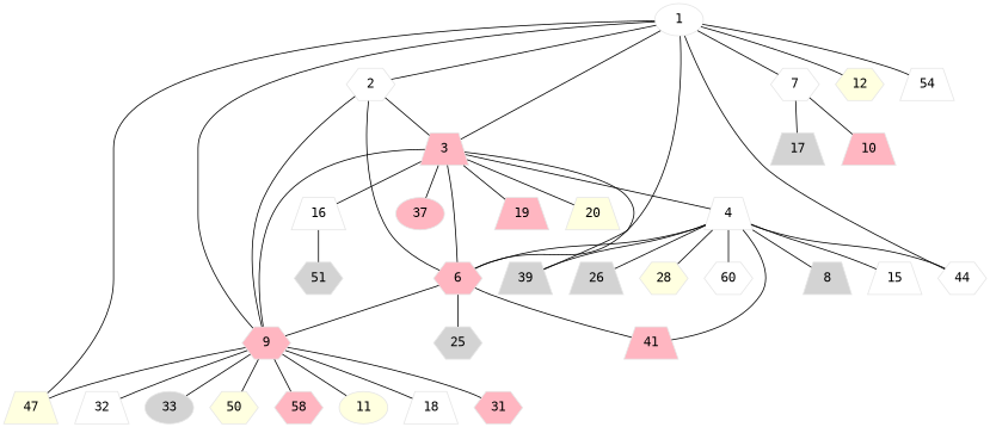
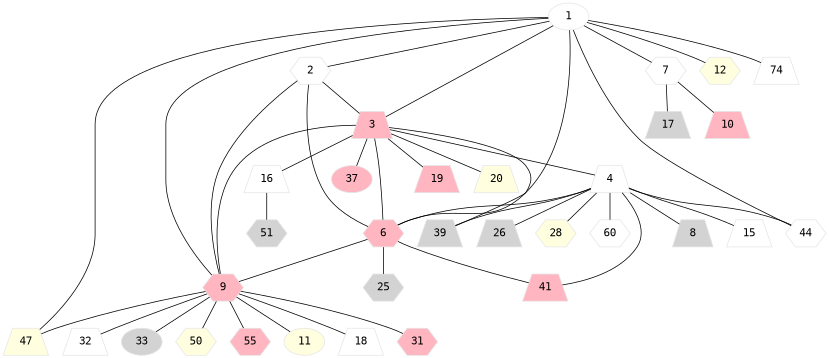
  graph {
    fontname="DejaVu Sans Mono"
    node [color=gray90 fillcolor=white fontname="DejaVu Sans Mono" shape=trapezium style=filled]
    edge [fontname="DejaVu Sans Mono"]
    1 [shape=ellipse super="+5"]
    2 [shape=hexagon super="+14+46"]
    3 [fillcolor=lightpink super="+24+23+29"]
    6 [fillcolor=lightpink shape=hexagon]
    7 [shape=hexagon]
    9 [fillcolor=lightpink shape=hexagon super="+13"]
    12 [fillcolor=lightyellow shape=hexagon]
    44 [shape=hexagon super="+53"]
    47 [fillcolor=lightyellow]
-   54
+   54 [label=74]
    4
    16
    19 [fillcolor=lightpink]
    20 [fillcolor=lightyellow]
    37 [fillcolor=lightpink shape=ellipse]
    39 [fillcolor=lightgrey]
    41 [fillcolor=lightpink]
    25 [fillcolor=lightgrey shape=hexagon]
    10 [fillcolor=lightpink]
    17 [fillcolor=lightgrey]
    11 [fillcolor=lightyellow shape=ellipse super="+22"]
    18 [super="+36+21"]
    31 [fillcolor=lightpink shape=hexagon]
    32 [super="+49"]
    33 [fillcolor=lightgrey shape=ellipse super="+40"]
    50 [fillcolor=lightyellow shape=hexagon]
-   55 [fillcolor=lightpink shape=hexagon label=58]
+   55 [fillcolor=lightpink shape=hexagon]
    8 [fillcolor=lightgrey]
    15
    26 [fillcolor=lightgrey super="+45"]
    28 [fillcolor=lightyellow shape=hexagon]
    n32 [label=60 shape=hexagon]
    51 [fillcolor=lightgrey shape=hexagon]
    1 -- 2
    1 -- 3
    1 -- 6
    1 -- 7
    1 -- 9
    1 -- 12
    1 -- 44
    1 -- 47
    1 -- 54
    2 -- 3
    2 -- 6
    2 -- 9 [weight=2]
    3 -- 6
    3 -- 9 [weight=3]
    3 -- 4
    3 -- 16
    3 -- 19
    3 -- 20
    3 -- 37
    3 -- 39
    6 -- 9
    6 -- 41
    6 -- 25
    7 -- 10
    7 -- 17
    9 -- 47
    9 -- 11
    9 -- 18 [weight=3]
    9 -- 31
    9 -- 32 [weight=2]
    9 -- 33
    9 -- 50
    9 -- 55
    4 -- 6
    4 -- 44
    4 -- 39
    4 -- 41
    4 -- 8
    4 -- 15
    4 -- 26
    4 -- 28
    4 -- n32
    16 -- 51
  }
